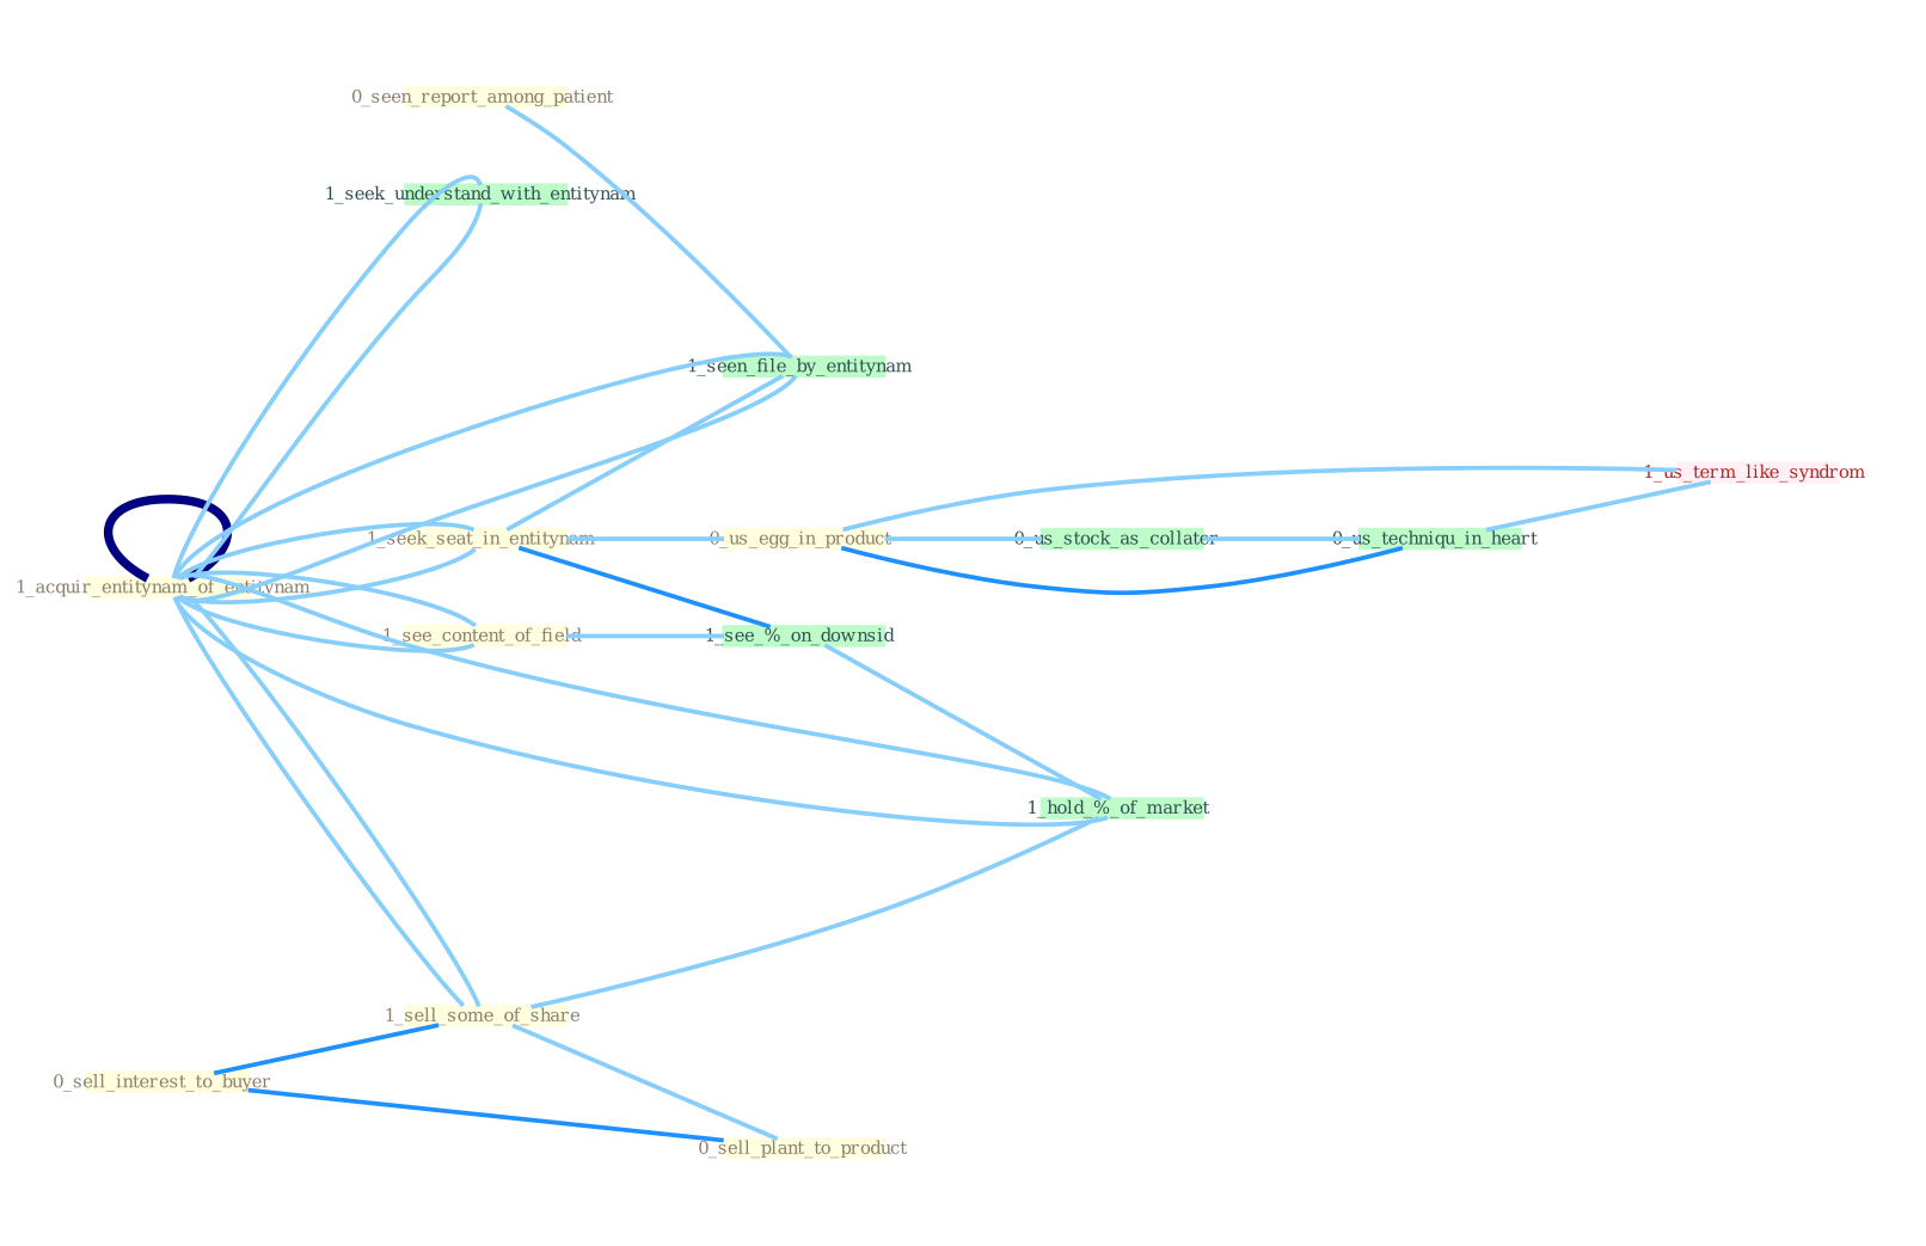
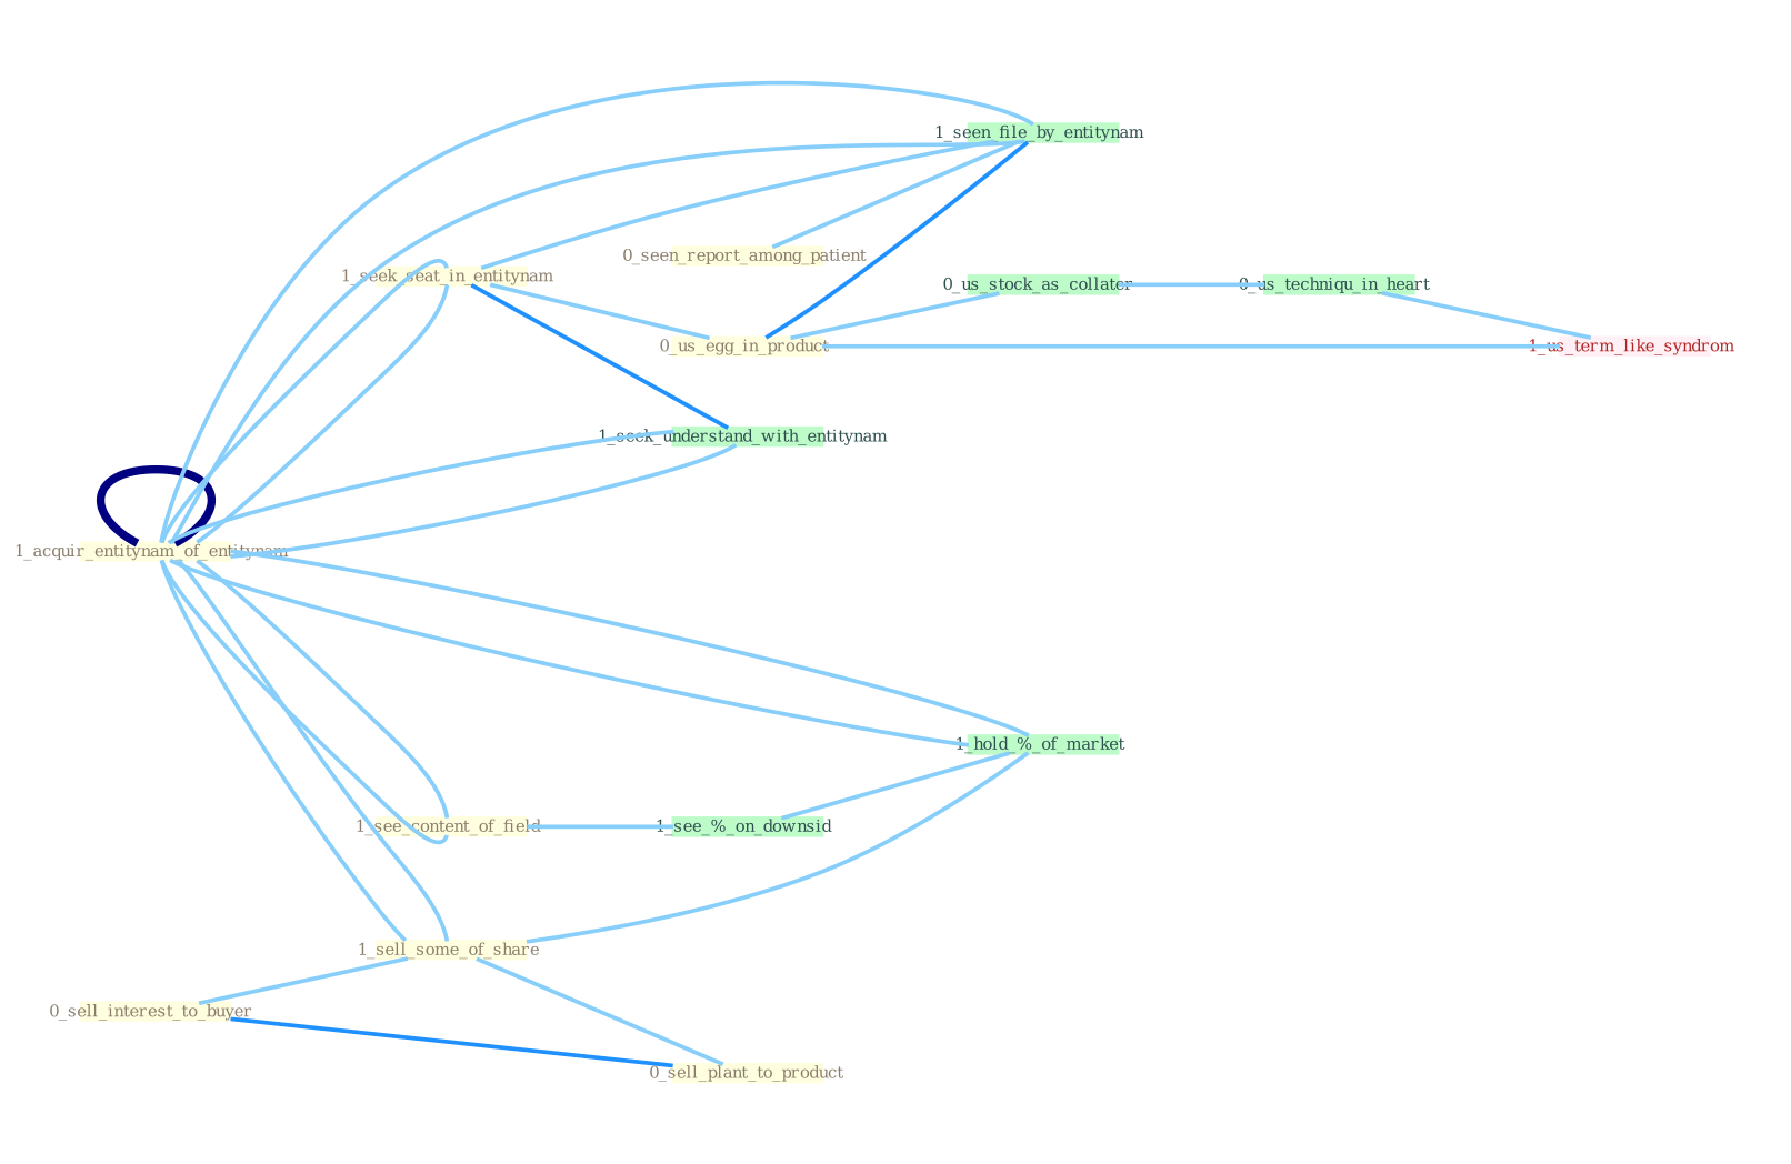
  graph {
    rankdir=LR
    node [color="#ffffe0" fixedsize=true fontcolor="#8b7d6b" fontsize=4 shape=polygon style=filled]
    edge [color="#87cefa" w=1]
    "1_acquir_entitynam_of_entitynam " [height=.06 width=.5]
    "1_seek_seat_in_entitynam " [height=.06 width=.5]
    "0_seen_report_among_patient " [height=.06 width=.5]
    "0_sell_interest_to_buyer " [height=.06 width=.5]
    "1_sell_some_of_share " [height=.06 width=.5]
    "0_us_egg_in_product " [height=.06 width=.5]
    n7 [height=.06 label="0_sell_plant_to_product" width=.5]
    "1_see_content_of_field " [height=.06 width=.5]
    "1_us_term_like_syndrom " [color="#fff0f5" fontcolor="#b22222" height=.06 width=.5]
    "1_seen_file_by_entitynam " [color="#BDFCC9" fontcolor="#2f4f4f" height=.06 width=.5]
    "1_seek_understand_with_entitynam " [color="#BDFCC9" fontcolor="#2f4f4f" height=.06 width=.5]
    "1_hold_%_of_market " [color="#BDFCC9" fontcolor="#2f4f4f" height=.06 width=.5]
    "0_us_techniqu_in_heart " [color="#BDFCC9" fontcolor="#2f4f4f" height=.06 width=.5]
    "0_us_stock_as_collater " [color="#BDFCC9" fontcolor="#2f4f4f" height=.06 width=.5]
    "1_see_%_on_downsid " [color="#BDFCC9" fontcolor="#2f4f4f" height=.06 width=.5]
    subgraph sub_1 {
      "1_acquir_entitynam_of_entitynam "
      "1_seek_seat_in_entitynam "
      "0_seen_report_among_patient "
      "0_sell_interest_to_buyer "
      "1_sell_some_of_share "
      "0_us_egg_in_product "
      n7
      "1_see_content_of_field "
    }
    subgraph sub_2 {
      "1_us_term_like_syndrom "
    }
    "1_acquir_entitynam_of_entitynam " -- "1_acquir_entitynam_of_entitynam " [color="#000080" style=bold w=4]
    "1_acquir_entitynam_of_entitynam " -- "1_seek_seat_in_entitynam "
    "1_acquir_entitynam_of_entitynam " -- "1_sell_some_of_share "
    "1_acquir_entitynam_of_entitynam " -- "1_see_content_of_field "
    "1_acquir_entitynam_of_entitynam " -- "1_seen_file_by_entitynam "
    "1_acquir_entitynam_of_entitynam " -- "1_seek_understand_with_entitynam "
    "1_acquir_entitynam_of_entitynam " -- "1_hold_%_of_market "
    "1_acquir_entitynam_of_entitynam " -- "1_hold_%_of_market "
    "1_seek_seat_in_entitynam " -- "1_acquir_entitynam_of_entitynam "
    "1_seek_seat_in_entitynam " -- "0_us_egg_in_product "
    "1_seek_seat_in_entitynam " -- "1_seen_file_by_entitynam "
-   "1_seek_seat_in_entitynam " -- "1_see_%_on_downsid " [color="#1e90ff" w=2]
+   "1_seek_seat_in_entitynam " -- "1_seek_understand_with_entitynam " [color="#1e90ff" w=2]
    "0_seen_report_among_patient " -- "1_seen_file_by_entitynam "
-   "0_sell_interest_to_buyer " -- "1_sell_some_of_share " [color="#1e90ff"]
+   "0_sell_interest_to_buyer " -- "1_sell_some_of_share "
    "0_sell_interest_to_buyer " -- n7 [color="#1e90ff" w=2]
    "1_sell_some_of_share " -- "1_acquir_entitynam_of_entitynam "
    "1_sell_some_of_share " -- n7
    "1_sell_some_of_share " -- "1_hold_%_of_market "
    "0_us_egg_in_product " -- "1_us_term_like_syndrom "
-   "0_us_egg_in_product " -- "0_us_techniqu_in_heart " [color="#1e90ff" w=2]
+   "0_us_egg_in_product " -- "1_seen_file_by_entitynam " [color="#1e90ff" w=2]
    "0_us_egg_in_product " -- "0_us_stock_as_collater "
    "1_see_content_of_field " -- "1_acquir_entitynam_of_entitynam "
    "1_see_content_of_field " -- "1_see_%_on_downsid "
    "1_seen_file_by_entitynam " -- "1_acquir_entitynam_of_entitynam "
    "1_seek_understand_with_entitynam " -- "1_acquir_entitynam_of_entitynam "
    "0_us_techniqu_in_heart " -- "1_us_term_like_syndrom "
    "0_us_stock_as_collater " -- "0_us_techniqu_in_heart "
    "1_see_%_on_downsid " -- "1_hold_%_of_market "
  }
